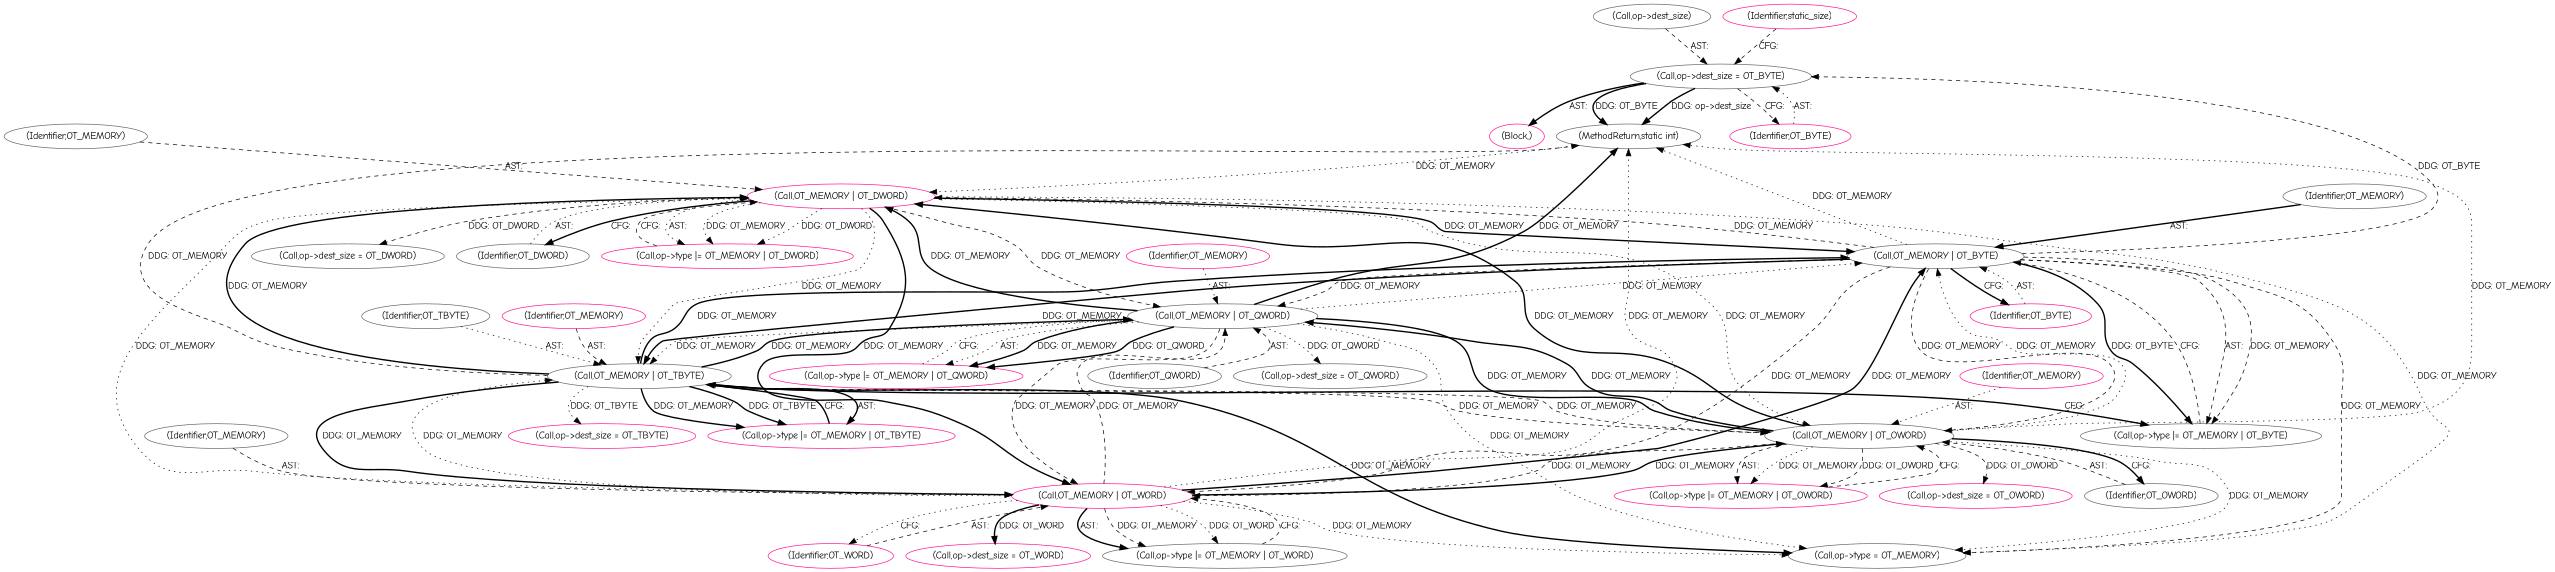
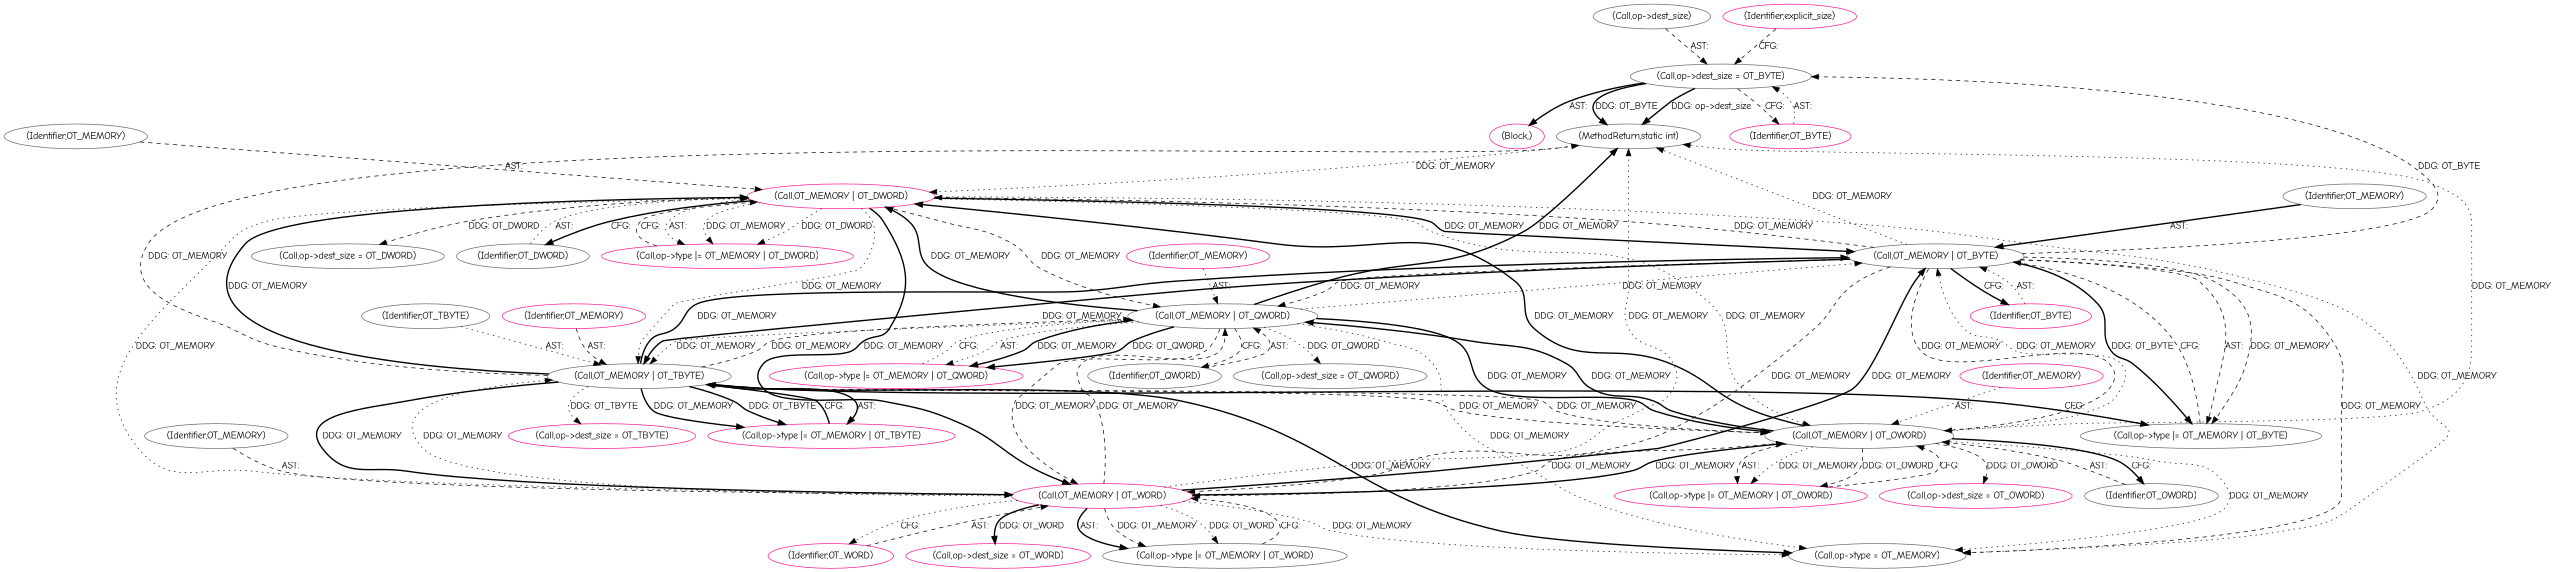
  digraph {
    fontname="Comic Neue"
    node [color=gray40 fontname="Comic Neue"]
    edge [fontname="Comic Neue" style=dashed]
    n1 [label="(Call,op->dest_size = OT_BYTE)"]
    n2 [color=deeppink label="(Block,)"]
    n3 [label="(MethodReturn,static int)"]
    n4 [color=deeppink label="(Identifier,OT_BYTE)"]
    n5 [color=deeppink label="(Call,OT_MEMORY | OT_DWORD)"]
    n6 [label="(Call,OT_MEMORY | OT_BYTE)"]
    n7 [label="(Call,OT_MEMORY | OT_QWORD)"]
    n8 [label="(Call,OT_MEMORY | OT_TBYTE)"]
    n9 [label="(Call,OT_MEMORY | OT_OWORD)"]
    n10 [color=deeppink label="(Call,OT_MEMORY | OT_WORD)"]
    n11 [label="(Call,op->type |= OT_MEMORY | OT_BYTE)"]
    n12 [color=deeppink label="(Identifier,OT_BYTE)"]
    n13 [label="(Call,op->type = OT_MEMORY)"]
    n14 [label="(Identifier,OT_QWORD)"]
    n15 [label="(Call,op->dest_size = OT_QWORD)"]
    n16 [color=deeppink label="(Call,op->type |= OT_MEMORY | OT_QWORD)"]
    n17 [color=deeppink label="(Call,op->dest_size = OT_TBYTE)"]
    n18 [color=deeppink label="(Call,op->type |= OT_MEMORY | OT_TBYTE)"]
    n19 [label="(Call,op->dest_size = OT_DWORD)"]
    n20 [label="(Identifier,OT_DWORD)"]
    n21 [color=deeppink label="(Call,op->type |= OT_MEMORY | OT_DWORD)"]
    n22 [color=deeppink label="(Call,op->type |= OT_MEMORY | OT_OWORD)"]
    n23 [color=deeppink label="(Call,op->dest_size = OT_OWORD)"]
    n24 [label="(Identifier,OT_OWORD)"]
    n25 [color=deeppink label="(Call,op->dest_size = OT_WORD)"]
    n26 [label="(Call,op->type |= OT_MEMORY | OT_WORD)"]
    n27 [color=deeppink label="(Identifier,OT_WORD)"]
    n28 [label="(Identifier,OT_TBYTE)"]
    n29 [color=deeppink label="(Identifier,OT_MEMORY)"]
    n30 [label="(Identifier,OT_MEMORY)"]
    n31 [label="(Call,op->dest_size)"]
    n32 [label="(Identifier,OT_MEMORY)"]
    n33 [label="(Identifier,OT_MEMORY)"]
    n34 [color=deeppink label="(Identifier,OT_MEMORY)"]
    n35 [color=deeppink label="(Identifier,OT_MEMORY)"]
-   n36 [color=deeppink label="(Identifier,static_size)"]
+   n36 [color=deeppink label="(Identifier,explicit_size)"]
    n1 -> n2 [label="AST: " style=bold]
    n1 -> n3 [label="DDG: OT_BYTE" style=bold]
    n1 -> n3 [label="DDG: op->dest_size" style=bold]
    n1 -> n4 [label="CFG: "]
    n3 -> n5 [label="DDG: OT_MEMORY" style=dotted]
    n4 -> n1 [label="AST: " style=dotted]
    n5 -> n6 [label="DDG: OT_MEMORY" style=bold]
    n5 -> n7 [label="DDG: OT_MEMORY"]
    n5 -> n8 [label="DDG: OT_MEMORY" style=dotted]
    n5 -> n9 [label="DDG: OT_MEMORY" style=dotted]
    n5 -> n10 [label="DDG: OT_MEMORY" style=bold]
    n5 -> n13 [label="DDG: OT_MEMORY" style=dotted]
    n5 -> n19 [label="DDG: OT_DWORD"]
    n5 -> n20 [label="CFG: " style=bold]
    n5 -> n21 [label="AST: " style=dotted]
    n5 -> n21 [label="DDG: OT_MEMORY" style=dotted]
    n5 -> n21 [label="DDG: OT_DWORD" style=dotted]
    n6 -> n1 [label="DDG: OT_BYTE"]
    n6 -> n3 [label="DDG: OT_MEMORY" style=dotted]
    n6 -> n5 [label="DDG: OT_MEMORY"]
    n6 -> n7 [label="DDG: OT_MEMORY"]
    n6 -> n8 [label="DDG: OT_MEMORY" style=bold]
    n6 -> n9 [label="DDG: OT_MEMORY"]
    n6 -> n10 [label="DDG: OT_MEMORY"]
    n6 -> n11 [label="AST: "]
    n6 -> n11 [label="DDG: OT_MEMORY"]
    n6 -> n11 [label="DDG: OT_BYTE" style=bold]
    n6 -> n12 [label="CFG: " style=bold]
    n6 -> n13 [label="DDG: OT_MEMORY"]
    n7 -> n3 [label="DDG: OT_MEMORY" style=bold]
    n7 -> n5 [label="DDG: OT_MEMORY" style=bold]
    n7 -> n6 [label="DDG: OT_MEMORY" style=dotted]
    n7 -> n8 [label="DDG: OT_MEMORY" style=dotted]
    n7 -> n9 [label="DDG: OT_MEMORY" style=bold]
    n7 -> n10 [label="DDG: OT_MEMORY"]
    n7 -> n13 [label="DDG: OT_MEMORY" style=dotted]
+   n7 -> n14 [label="CFG: "]
    n7 -> n15 [label="DDG: OT_QWORD" style=dotted]
    n7 -> n16 [label="AST: " style=dotted]
    n7 -> n16 [label="DDG: OT_MEMORY" style=bold]
    n7 -> n16 [label="DDG: OT_QWORD" style=bold]
    n8 -> n3 [label="DDG: OT_MEMORY"]
    n8 -> n5 [label="DDG: OT_MEMORY" style=bold]
    n8 -> n6 [label="DDG: OT_MEMORY" style=bold]
-   n8 -> n7 [label="DDG: OT_MEMORY" style=bold]
+   n8 -> n7 [label="DDG: OT_MEMORY"]
    n8 -> n9 [label="DDG: OT_MEMORY"]
    n8 -> n10 [label="DDG: OT_MEMORY" style=bold]
    n8 -> n11 [label="CFG: " style=bold]
    n8 -> n13 [label="DDG: OT_MEMORY" style=bold]
    n8 -> n17 [label="DDG: OT_TBYTE" style=dotted]
    n8 -> n18 [label="AST: " style=bold]
    n8 -> n18 [label="DDG: OT_MEMORY" style=bold]
    n8 -> n18 [label="DDG: OT_TBYTE" style=bold]
    n9 -> n3 [label="DDG: OT_MEMORY" style=dotted]
    n9 -> n5 [label="DDG: OT_MEMORY" style=bold]
    n9 -> n6 [label="DDG: OT_MEMORY" style=dotted]
    n9 -> n7 [label="DDG: OT_MEMORY" style=bold]
    n9 -> n8 [label="DDG: OT_MEMORY"]
    n9 -> n10 [label="DDG: OT_MEMORY"]
    n9 -> n13 [label="DDG: OT_MEMORY" style=dotted]
    n9 -> n22 [label="AST: "]
    n9 -> n22 [label="DDG: OT_MEMORY" style=dotted]
    n9 -> n22 [label="DDG: OT_OWORD"]
    n9 -> n23 [label="DDG: OT_OWORD"]
    n9 -> n24 [label="CFG: " style=bold]
    n10 -> n3 [label="DDG: OT_MEMORY" style=dotted]
    n10 -> n5 [label="DDG: OT_MEMORY" style=dotted]
    n10 -> n6 [label="DDG: OT_MEMORY" style=bold]
    n10 -> n7 [label="DDG: OT_MEMORY"]
    n10 -> n8 [label="DDG: OT_MEMORY" style=dotted]
    n10 -> n9 [label="DDG: OT_MEMORY" style=bold]
    n10 -> n13 [label="DDG: OT_MEMORY" style=dotted]
    n10 -> n25 [label="DDG: OT_WORD" style=bold]
    n10 -> n26 [label="AST: " style=bold]
    n10 -> n26 [label="DDG: OT_MEMORY"]
    n10 -> n26 [label="DDG: OT_WORD" style=dotted]
    n10 -> n27 [label="CFG: " style=dotted]
    n11 -> n6 [label="CFG: "]
    n12 -> n6 [label="AST: " style=dotted]
    n14 -> n7 [label="AST: "]
    n16 -> n7 [label="CFG: " style=dotted]
    n18 -> n8 [label="CFG: " style=bold]
    n20 -> n5 [label="AST: " style=dotted]
    n21 -> n5 [label="CFG: "]
    n22 -> n9 [label="CFG: "]
    n24 -> n9 [label="AST: "]
    n26 -> n10 [label="CFG: "]
    n27 -> n10 [label="AST: "]
    n28 -> n8 [label="AST: " style=dotted]
    n29 -> n9 [label="AST: " style=dotted]
    n30 -> n6 [label="AST: " style=bold]
    n31 -> n1 [label="AST: "]
    n32 -> n5 [label="AST: "]
    n33 -> n10 [label="AST: "]
    n34 -> n8 [label="AST: "]
    n35 -> n7 [label="AST: " style=dotted]
    n36 -> n1 [label="CFG: "]
  }
